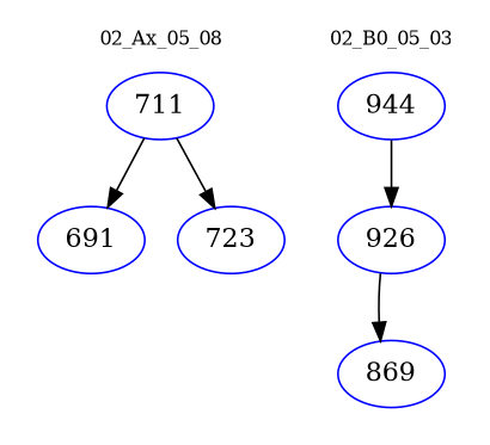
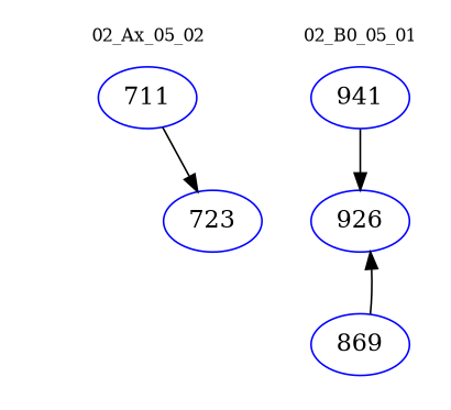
  digraph {
    node [color=blue]
    edge [color=black]
    n1 [label=711]
-   n2 [label=691]
    n3 [label=723]
    n4 [label=926]
    n5 [label=869]
-   n6 [label=944]
+   n6 [label=941]
    subgraph cluster_1 {
      color=white
      fontsize=10
-     label="02_Ax_05_08"
+     label="02_Ax_05_02"
      n1
-     n2
      n3
    }
    subgraph cluster_2 {
      color=white
      fontsize=10
-     label="02_B0_05_03"
+     label="02_B0_05_01"
      n4
      n5
      n6
    }
-   n1 -> n2
    n1 -> n3
-   n4 -> n5
+   n5 -> n4
    n6 -> n4
  }
